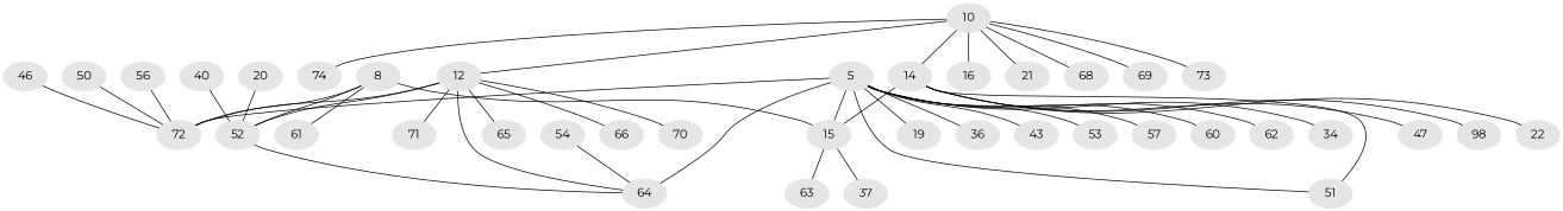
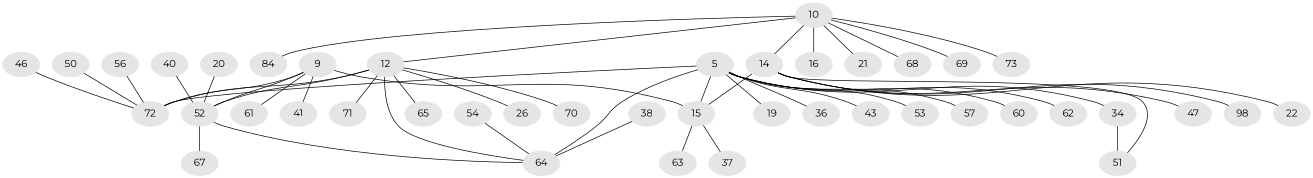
  graph {
    fontname=Montserrat
    node [color=gray90 fontname=Montserrat style=filled]
    edge [fontname=Montserrat]
    5 [super="+4+1"]
    15
    19
    34
    36
    43
    51 [super="+49"]
    53
    57
    60 [super="+31"]
    62
    64 [super="+59+44+3"]
    72 [super="+6"]
    37
    63 [super="+54"]
-   8
+   8 [label=9]
+   41
    52 [super="+33+9"]
    61
+   67
    12 [super="+11"]
    65 [super="+29"]
-   66
+   66 [label=26]
    70 [super="+42"]
    71
    10
    14 [super="+13"]
    16
    21
    68
    69 [super="+18"]
    73
-   74 [super="+26"]
+   74 [super="+26" label=84]
    22
    47
    n36 [label=98]
    20
    n38 [label=54]
+   38
    40 [super="+25"]
    46
    50
    56
    5 -- 15 [weight=2]
    5 -- 19
    5 -- 34
    5 -- 36
    5 -- 43
-   5 -- 51
+   34 -- 51
    5 -- 53
    5 -- 57
    5 -- 60
    5 -- 62
    5 -- 64 [weight=3]
    5 -- 72 [weight=3]
    15 -- 37
    15 -- 63
    8 -- 15
    8 -- 72
+   8 -- 41
    8 -- 52 [weight=2]
    8 -- 61
    52 -- 64
+   52 -- 67
    12 -- 64 [weight=2]
    12 -- 72
    12 -- 52 [weight=2]
    12 -- 65
    12 -- 66
    12 -- 70
    12 -- 71
    10 -- 12 [weight=2]
    10 -- 14
    10 -- 16
    10 -- 21
    10 -- 68
    10 -- 69
    10 -- 73
    10 -- 74
    14 -- 15 [weight=2]
    14 -- 51
    14 -- 22
    14 -- 47
    14 -- n36
    20 -- 52
    n38 -- 64
+   38 -- 64
    40 -- 52
    46 -- 72
    50 -- 72
    56 -- 72
  }
